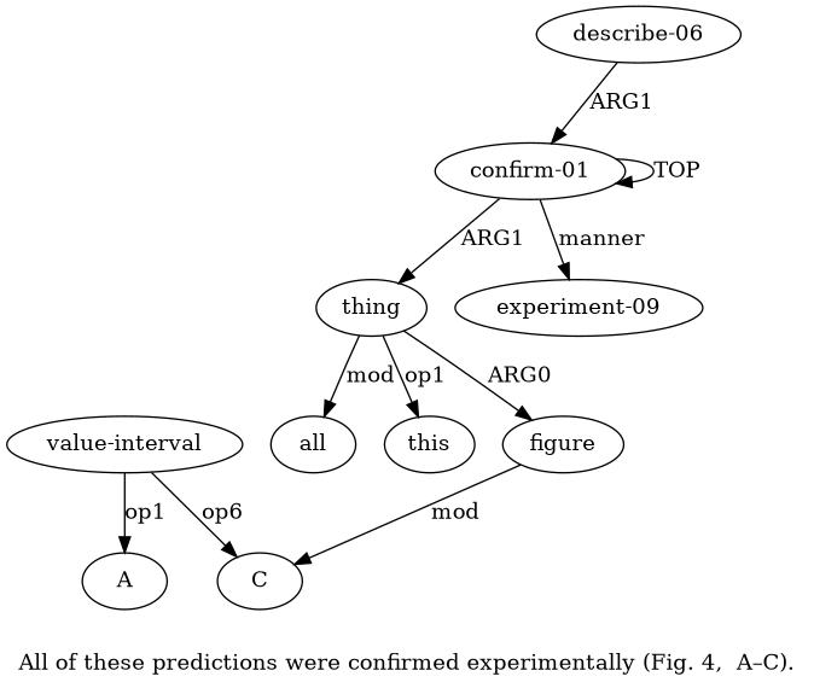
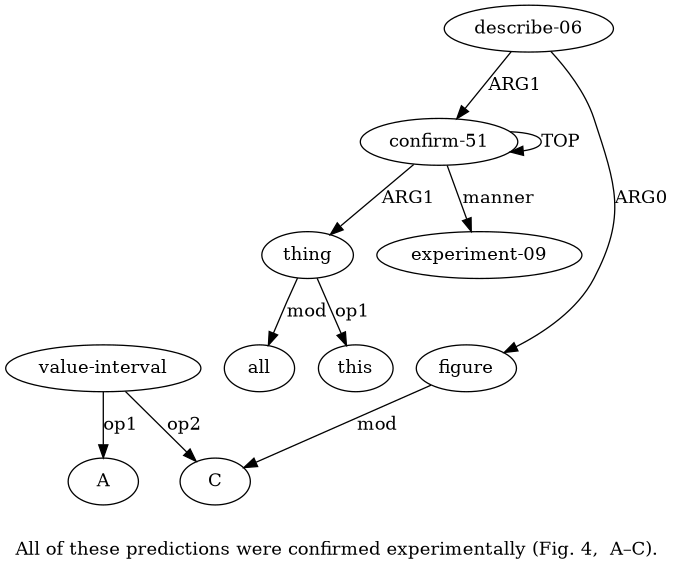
  digraph {
    label="All of these predictions were confirmed experimentally (Fig. 4,  A–C)."
    node [color=black gold_ind=-1 test_ind=-1]
    edge [color=black gold_label=mod test_label=mod]
    n1 [gold_label=A label=A test_label=A]
    n2 [gold_ind=1 gold_label=thing label=thing test_ind=1 test_label=thing]
    n3 [gold_ind=3 gold_label=all label=all test_ind=3 test_label=all]
    n4 [gold_ind=4 gold_label=this label=this test_ind=4 test_label=this]
-   n5 [gold_ind=0 gold_label="confirm-01" label="confirm-01" test_ind=0 test_label="confirm-01"]
+   n5 [gold_ind=0 gold_label="confirm-01" label="confirm-51" test_ind=0 test_label="confirm-01"]
    n6 [gold_ind=5 gold_label="experiment-01" label="experiment-09" test_ind=5 test_label="experiment-01"]
    n7 [gold_ind=7 gold_label=figure label=figure test_ind=7 test_label=figure]
    n8 [gold_label=C label=C test_label=C]
    n9 [gold_ind=8 gold_label="value-interval" label="value-interval" test_ind=8 test_label="value-interval"]
    n10 [gold_ind=6 gold_label="describe-01" label="describe-06" test_ind=6 test_label="describe-01"]
    n2 -> n3 [label=mod]
    n2 -> n4 [label=op1]
    n5 -> n2 [gold_label=ARG1 label=ARG1 test_label=ARG1]
    n5 -> n5 [gold_label=TOP label=TOP test_label=TOP]
    n5 -> n6 [gold_label=manner label=manner test_label=manner]
    n7 -> n8 [label=mod]
    n9 -> n1 [gold_label=op1 label=op1 test_label=op1]
-   n9 -> n8 [gold_label=op2 label=op6 test_label=op2]
+   n9 -> n8 [gold_label=op2 label=op2 test_label=op2]
    n10 -> n5 [gold_label=ARG1 label=ARG1 test_label=ARG1]
-   n2 -> n7 [gold_label=ARG0 label=ARG0 test_label=ARG0]
+   n10 -> n7 [gold_label=ARG0 label=ARG0 test_label=ARG0]
  }
